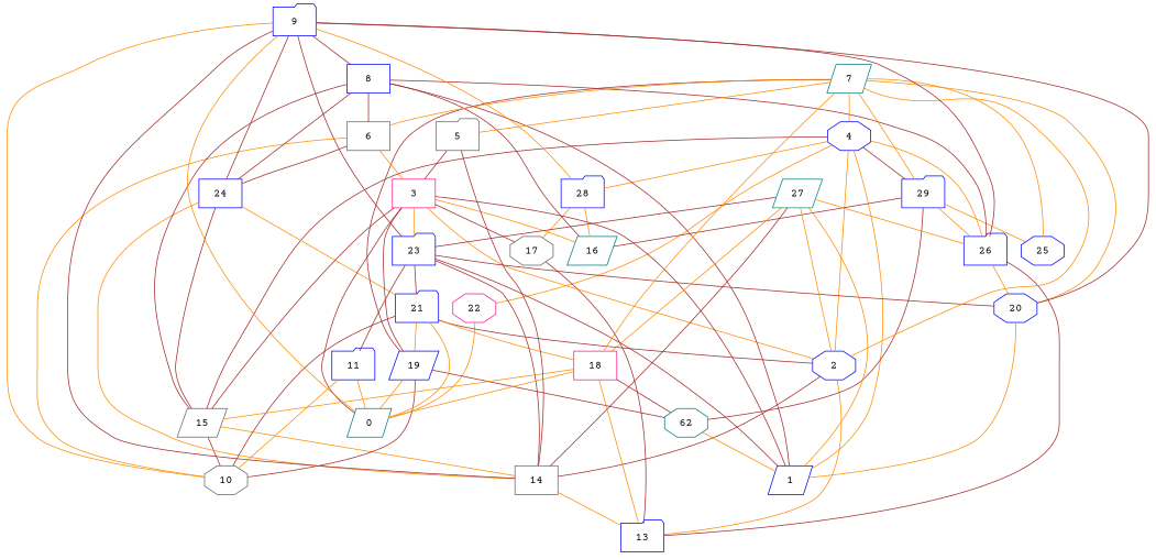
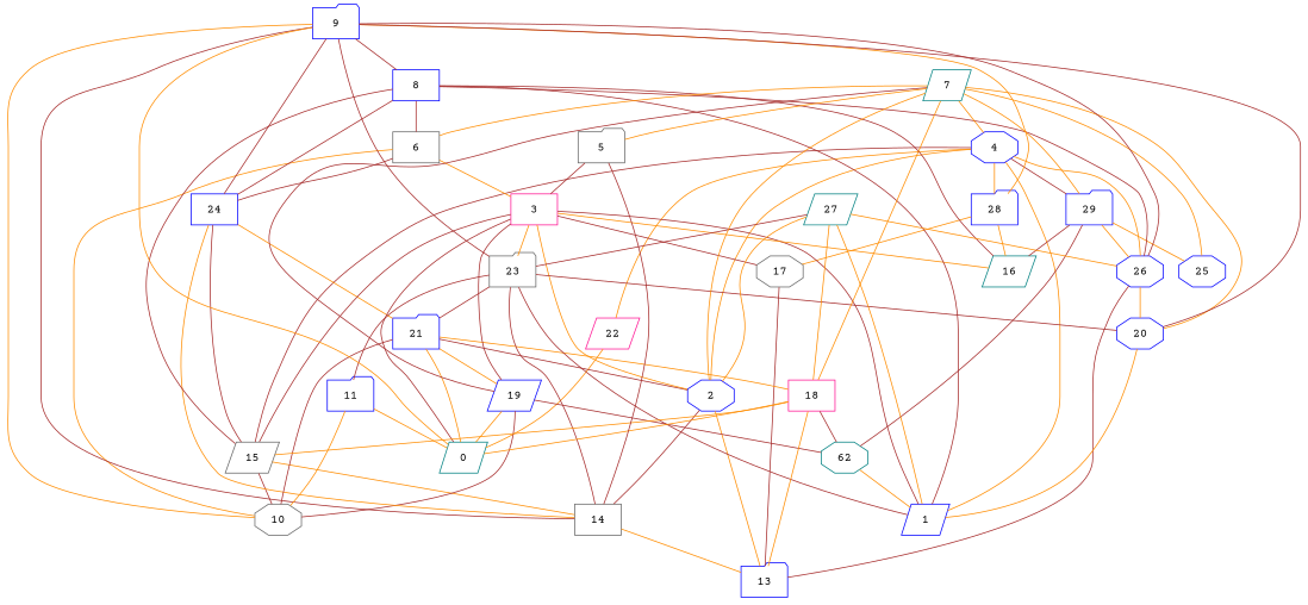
  digraph {
    fontname="Courier Prime"
    node [color=blue fontname="Courier Prime" shape=octagon]
    edge [color=darkorange dir=none fontname="Courier Prime"]
    4
    28 [shape=folder]
-   22 [color=deeppink]
+   22 [color=deeppink shape=parallelogram]
    15 [color=gray40 shape=parallelogram]
    2
    1 [shape=parallelogram]
-   26 [shape=folder]
+   26
    29 [shape=folder]
    17 [color=gray40]
    16 [color=teal shape=parallelogram]
    14 [color=gray40 shape=box]
    0 [color=teal shape=parallelogram]
    13 [shape=folder]
    19 [shape=parallelogram]
    10 [color=gray40]
    n16 [color=teal label=62]
    24 [shape=box]
    21 [shape=folder]
    6 [color=gray40 shape=box]
    3 [color=deeppink shape=box]
-   23 [shape=folder]
+   23 [color=gray40 shape=folder]
    8 [shape=box]
    20
    27 [color=teal shape=parallelogram]
    18 [color=deeppink shape=box]
    7 [color=teal shape=parallelogram]
    5 [color=gray40 shape=folder]
    25
    9 [shape=folder]
    11 [shape=folder]
    subgraph sub_1 {
      4
      28
      22
      15
      2
      1
      26
      29
      17
      16
      14
      0
      13
      19
      10
      n16
      24
      21
      6
      3
      23
      8
      20
      27
      18
      7
      5
      25
      9
      11
    }
    4 -> 28
    4 -> 22
    4 -> 15 [color=brown]
    4 -> 2
    4 -> 1
    4 -> 26
    4 -> 29 [color=brown]
    28 -> 17
    28 -> 16
    22 -> 0
    15 -> 14
    15 -> 10 [color=brown]
    2 -> 14 [color=brown]
    2 -> 13
    26 -> 13 [color=brown]
    26 -> 20
    29 -> 26
    29 -> 16 [color=brown]
    29 -> n16 [color=brown]
    29 -> 25
    17 -> 13 [color=brown]
    14 -> 13
    19 -> 0
    19 -> 10 [color=brown]
    19 -> n16 [color=brown]
    n16 -> 1
    24 -> 15 [color=brown]
    24 -> 14
    24 -> 21
    21 -> 2 [color=brown]
    21 -> 0
    21 -> 19
    21 -> 10 [color=brown]
    21 -> 18
    6 -> 10
    6 -> 24 [color=brown]
    6 -> 3
    3 -> 15 [color=brown]
    3 -> 2
    3 -> 1 [color=brown]
    3 -> 17 [color=brown]
    3 -> 16
    3 -> 0 [color=brown]
    3 -> 19 [color=brown]
    3 -> 23
    23 -> 1 [color=brown]
    23 -> 14 [color=brown]
    23 -> 21 [color=brown]
    23 -> 20 [color=brown]
    23 -> 11 [color=brown]
    8 -> 15 [color=brown]
    8 -> 1 [color=brown]
    8 -> 26 [color=brown]
    8 -> 16 [color=brown]
    8 -> 24 [color=brown]
    8 -> 6 [color=brown]
    20 -> 1
    27 -> 2
    27 -> 1
    27 -> 26
-   27 -> 14 [color=brown]
    27 -> 23 [color=brown]
    27 -> 18
    18 -> 15
    18 -> 0
    18 -> 13
    18 -> n16 [color=brown]
    7 -> 4
    7 -> 2
    7 -> 29
    7 -> 19 [color=brown]
    7 -> 6
    7 -> 20
    7 -> 18
    7 -> 5
    7 -> 25
    5 -> 14 [color=brown]
    5 -> 3 [color=brown]
    9 -> 28
    9 -> 26 [color=brown]
    9 -> 14 [color=brown]
    9 -> 0
    9 -> 10
    9 -> 24 [color=brown]
    9 -> 23 [color=brown]
    9 -> 8 [color=brown]
    9 -> 20 [color=brown]
    11 -> 0
    11 -> 10
  }
